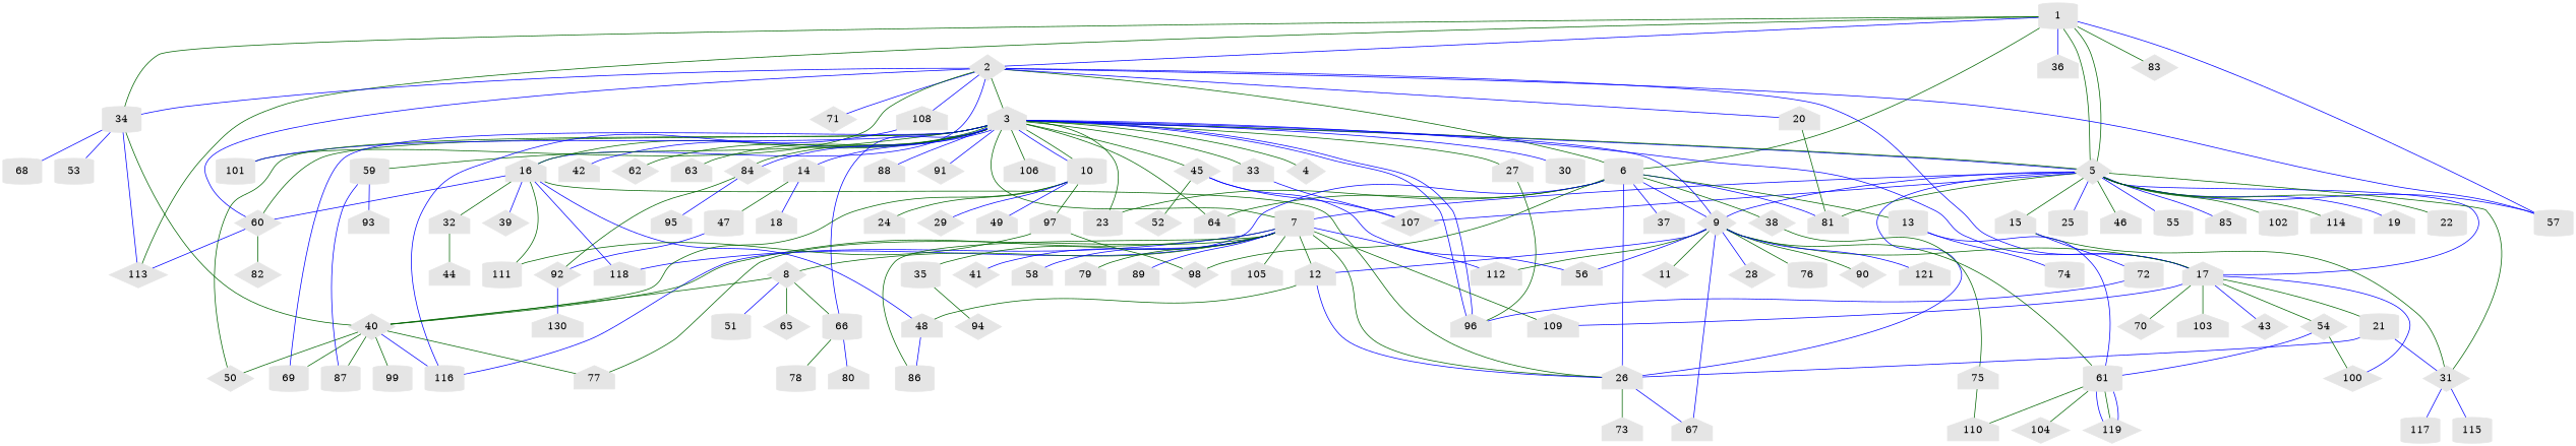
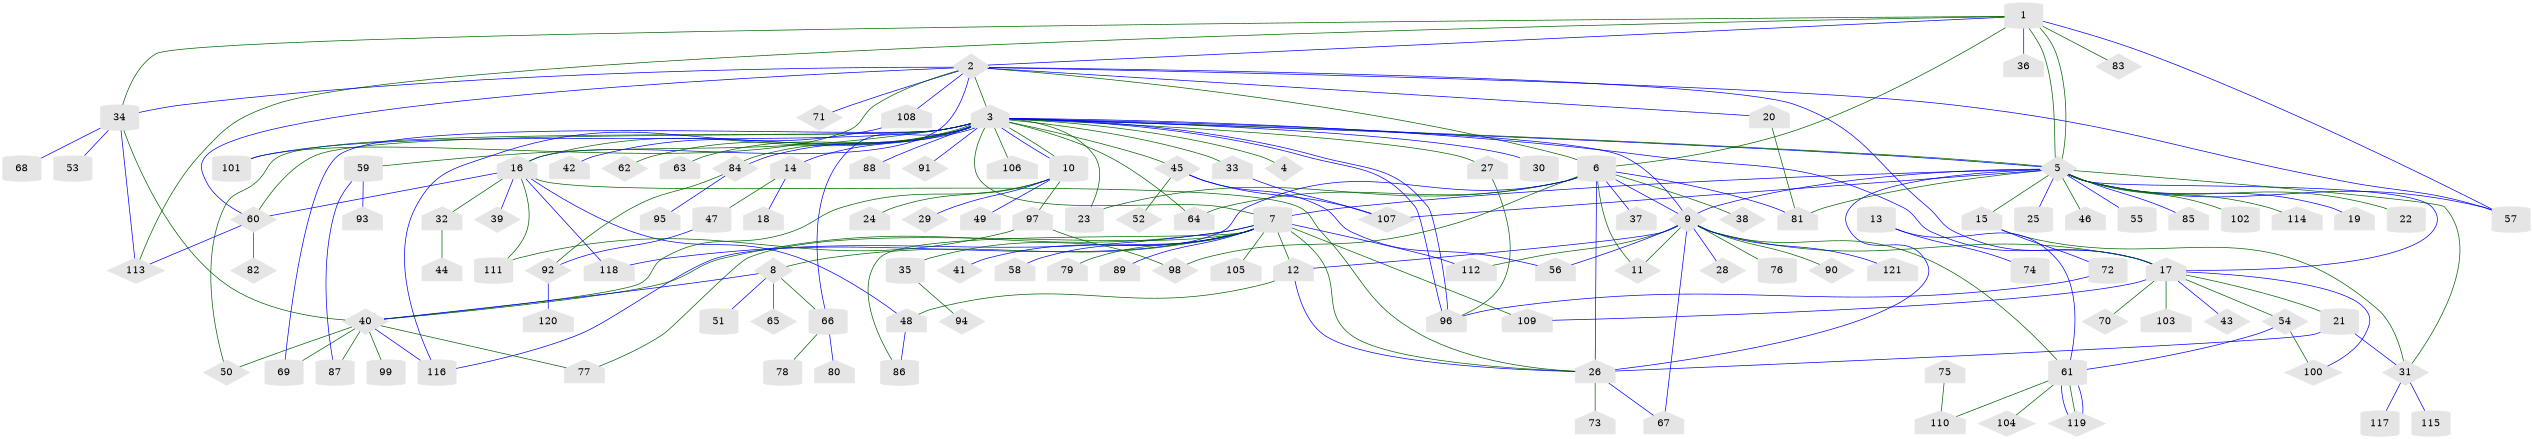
  graph {
    node [color=gray90 shape=house style=filled]
    edge [color=blue]
    1 [shape=cylinder]
    2 [shape=diamond]
    5 [shape=diamond]
    6 [shape=cylinder]
    34 [shape=cylinder]
    36
    57 [shape=cylinder]
    83 [shape=diamond]
    113 [shape=diamond]
    3
    16
    17
    20
    60 [shape=diamond]
    71 [shape=diamond]
    101 [shape=cylinder]
    108
    7 [shape=cylinder]
    9 [shape=diamond]
    15
    19
    22 [shape=cylinder]
    25 [shape=cylinder]
    26
    31 [shape=diamond]
    46
    55 [shape=cylinder]
    81
    85
    102 [shape=cylinder]
    107 [shape=diamond]
    114
    23 [shape=cylinder]
    64
    13 [shape=cylinder]
    37
    38 [shape=diamond]
    98 [shape=diamond]
    116 [shape=cylinder]
    40 [shape=diamond]
    53 [shape=cylinder]
    68 [shape=cylinder]
    4 [shape=diamond]
    10 [shape=cylinder]
    14
    27
    30 [shape=cylinder]
    33
    42
    45 [shape=diamond]
    50 [shape=diamond]
    59 [shape=cylinder]
    62 [shape=diamond]
    63
    66 [shape=cylinder]
    69 [shape=cylinder]
    84 [shape=diamond]
    88
    91 [shape=diamond]
    96
    106
    118
    48
    32
    39 [shape=diamond]
    111 [shape=cylinder]
    109
    21 [shape=cylinder]
    43 [shape=diamond]
    54 [shape=diamond]
    70 [shape=diamond]
    100 [shape=diamond]
    103
    82 [shape=diamond]
    8 [shape=diamond]
    12
    35 [shape=cylinder]
    41 [shape=diamond]
    58
    77
    79
    86 [shape=cylinder]
    89
    105
    112
    11 [shape=diamond]
    28 [shape=diamond]
    56
    61 [shape=cylinder]
    67
    76 [shape=cylinder]
    90 [shape=diamond]
    121
    24
    29 [shape=diamond]
    49
    97
    18
    47 [shape=cylinder]
    52 [shape=diamond]
    87 [shape=cylinder]
    93
    78 [shape=cylinder]
    80
    92 [shape=diamond]
    95
    72 [shape=cylinder]
    73
    115 [shape=cylinder]
    117 [shape=cylinder]
    74 [shape=cylinder]
    75
    51 [shape=cylinder]
    65 [shape=diamond]
    94 [shape=diamond]
    99 [shape=cylinder]
    104 [shape=diamond]
    110
    119 [shape=diamond]
    44
-   120 [label=130]
+   120
    1 -- 2
    1 -- 5 [color=darkgreen]
    1 -- 5 [color=darkgreen]
    1 -- 6 [color=darkgreen]
    1 -- 34 [color=darkgreen]
    1 -- 36
    1 -- 57
    1 -- 83 [color=darkgreen]
    1 -- 113 [color=darkgreen]
    2 -- 6 [color=darkgreen]
    2 -- 34
    2 -- 57
    2 -- 3 [color=darkgreen]
    2 -- 16
    2 -- 17
    2 -- 20
    2 -- 60
    2 -- 71
    2 -- 101 [color=darkgreen]
    2 -- 108
    5 -- 57
    5 -- 17
    5 -- 7
    5 -- 9
    5 -- 15 [color=darkgreen]
    5 -- 19
    5 -- 22 [color=darkgreen]
    5 -- 25
    5 -- 26
    5 -- 31 [color=darkgreen]
    5 -- 46 [color=darkgreen]
    5 -- 55
    5 -- 81 [color=darkgreen]
    5 -- 85
    5 -- 102 [color=darkgreen]
    5 -- 107
    5 -- 114 [color=darkgreen]
    6 -- 9
    6 -- 26
    6 -- 81
    6 -- 23 [color=darkgreen]
    6 -- 64 [color=darkgreen]
-   6 -- 13 [color=darkgreen]
+   6 -- 11 [color=darkgreen]
    6 -- 37
    6 -- 38 [color=darkgreen]
    6 -- 98 [color=darkgreen]
    6 -- 116
    34 -- 113
    34 -- 40 [color=darkgreen]
    34 -- 53
    34 -- 68
    3 -- 5
    3 -- 5 [color=darkgreen]
    3 -- 16 [color=darkgreen]
    3 -- 17
    3 -- 60 [color=darkgreen]
    3 -- 101
    3 -- 7 [color=darkgreen]
    3 -- 9
    3 -- 23 [color=darkgreen]
    3 -- 64 [color=darkgreen]
    3 -- 4 [color=darkgreen]
    3 -- 10
    3 -- 10 [color=darkgreen]
    3 -- 14
    3 -- 27 [color=darkgreen]
    3 -- 30
    3 -- 33 [color=darkgreen]
    3 -- 42
    3 -- 45 [color=darkgreen]
    3 -- 50 [color=darkgreen]
    3 -- 59 [color=darkgreen]
    3 -- 62 [color=darkgreen]
    3 -- 63 [color=darkgreen]
    3 -- 66
    3 -- 69
    3 -- 84 [color=darkgreen]
    3 -- 84
    3 -- 88
    3 -- 91
    3 -- 96
    3 -- 96
    3 -- 106 [color=darkgreen]
    16 -- 60
    16 -- 26 [color=darkgreen]
    16 -- 118
    16 -- 48
    16 -- 32 [color=darkgreen]
    16 -- 39
    16 -- 111 [color=darkgreen]
    17 -- 109
    17 -- 21 [color=darkgreen]
    17 -- 43
    17 -- 54 [color=darkgreen]
    17 -- 70 [color=darkgreen]
    17 -- 100
    17 -- 103 [color=darkgreen]
    20 -- 81 [color=darkgreen]
    60 -- 113
    60 -- 82 [color=darkgreen]
    108 -- 116
    7 -- 26 [color=darkgreen]
    7 -- 40 [color=darkgreen]
    7 -- 118
    7 -- 109 [color=darkgreen]
    7 -- 8 [color=darkgreen]
    7 -- 12 [color=darkgreen]
    7 -- 35 [color=darkgreen]
    7 -- 41
    7 -- 58
    7 -- 77 [color=darkgreen]
    7 -- 79 [color=darkgreen]
    7 -- 86 [color=darkgreen]
    7 -- 89
    7 -- 105 [color=darkgreen]
    7 -- 112
    9 -- 17 [color=darkgreen]
    9 -- 12
    9 -- 112 [color=darkgreen]
    9 -- 11 [color=darkgreen]
    9 -- 28
    9 -- 56
    9 -- 61 [color=darkgreen]
    9 -- 67
    9 -- 76 [color=darkgreen]
    9 -- 90 [color=darkgreen]
    9 -- 121
    15 -- 31 [color=darkgreen]
    15 -- 72
    26 -- 67
    26 -- 73 [color=darkgreen]
    31 -- 115
    31 -- 117
    13 -- 61
    13 -- 74
-   38 -- 75 [color=darkgreen]
    40 -- 116
    40 -- 50 [color=darkgreen]
    40 -- 69 [color=darkgreen]
    40 -- 77 [color=darkgreen]
    40 -- 87 [color=darkgreen]
    40 -- 99 [color=darkgreen]
    10 -- 40 [color=darkgreen]
    10 -- 24 [color=darkgreen]
    10 -- 29
    10 -- 49
    10 -- 97 [color=darkgreen]
    14 -- 18
    14 -- 47 [color=darkgreen]
    27 -- 96 [color=darkgreen]
    33 -- 107
    45 -- 107
    45 -- 56
    45 -- 52 [color=darkgreen]
    59 -- 87
    59 -- 93
    66 -- 78 [color=darkgreen]
    66 -- 80
    84 -- 92 [color=darkgreen]
    84 -- 95
    48 -- 86
    32 -- 44 [color=darkgreen]
    21 -- 26
    21 -- 31
    54 -- 100 [color=darkgreen]
    54 -- 61
-   8 -- 40 [color=darkgreen]
+   8 -- 40
    8 -- 66 [color=darkgreen]
    8 -- 51
    8 -- 65 [color=darkgreen]
    12 -- 26
    12 -- 48 [color=darkgreen]
    35 -- 94 [color=darkgreen]
    61 -- 104 [color=darkgreen]
    61 -- 110 [color=darkgreen]
    61 -- 119
    61 -- 119 [color=darkgreen]
    61 -- 119
    97 -- 98 [color=darkgreen]
    97 -- 111 [color=darkgreen]
    47 -- 92
    92 -- 120
    72 -- 96
    75 -- 110 [color=darkgreen]
  }
